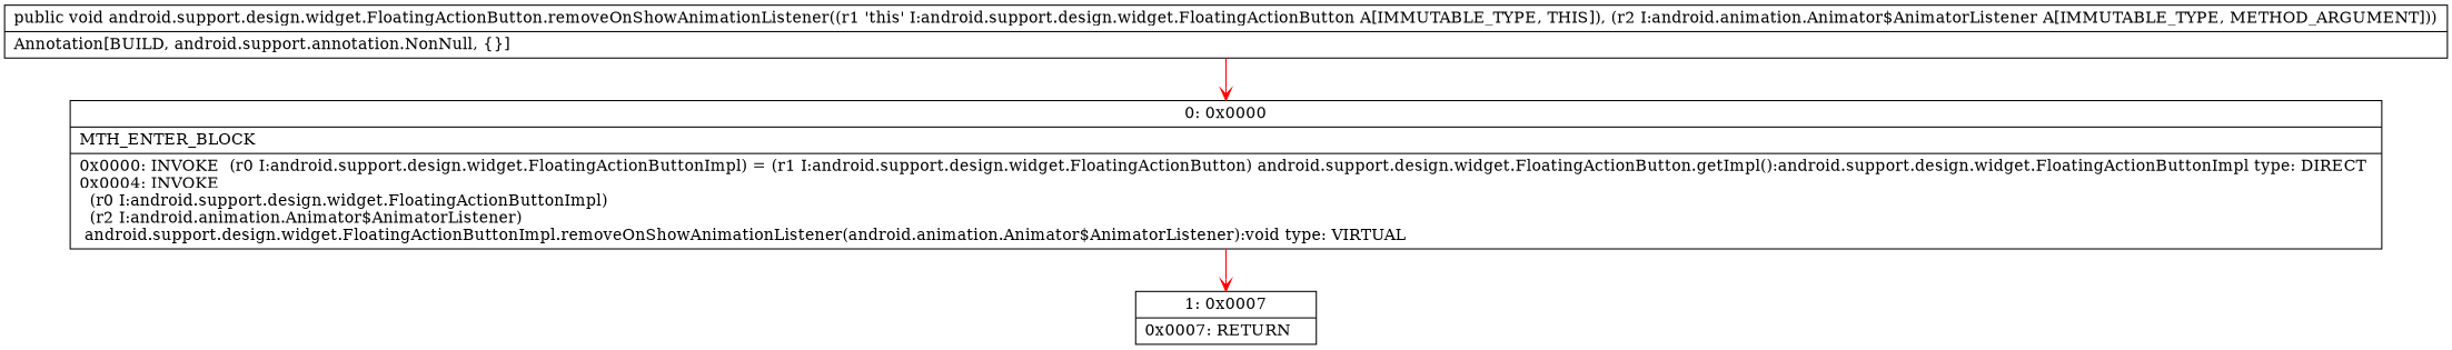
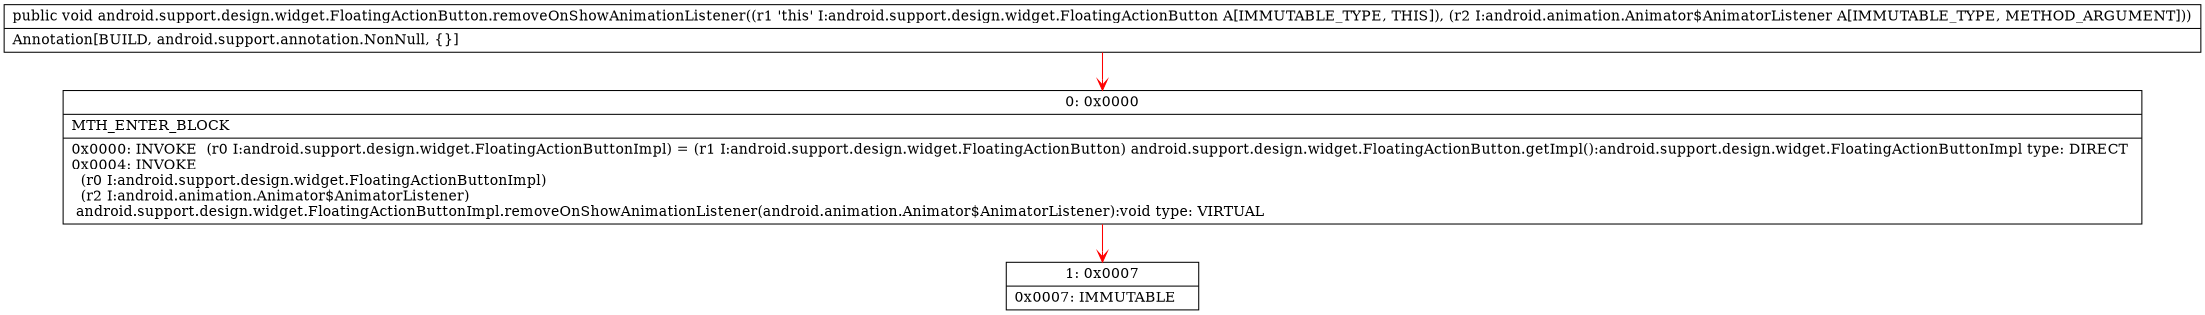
  digraph {
    node [shape=record]
    edge [color=red arrowhead=vee]
    n1 [label="{0\:\ 0x0000|MTH_ENTER_BLOCK\l|0x0000: INVOKE  (r0 I:android.support.design.widget.FloatingActionButtonImpl) = (r1 I:android.support.design.widget.FloatingActionButton) android.support.design.widget.FloatingActionButton.getImpl():android.support.design.widget.FloatingActionButtonImpl type: DIRECT \l0x0004: INVOKE  \l  (r0 I:android.support.design.widget.FloatingActionButtonImpl)\l  (r2 I:android.animation.Animator$AnimatorListener)\l android.support.design.widget.FloatingActionButtonImpl.removeOnShowAnimationListener(android.animation.Animator$AnimatorListener):void type: VIRTUAL \l}"]
-   n2 [label="{1\:\ 0x0007|0x0007: RETURN   \l}"]
+   n2 [label="{1\:\ 0x0007|0x0007: IMMUTABLE   \l}"]
    n3 [label="{public void android.support.design.widget.FloatingActionButton.removeOnShowAnimationListener((r1 'this' I:android.support.design.widget.FloatingActionButton A[IMMUTABLE_TYPE, THIS]), (r2 I:android.animation.Animator$AnimatorListener A[IMMUTABLE_TYPE, METHOD_ARGUMENT]))  | Annotation[BUILD, android.support.annotation.NonNull, \{\}]\l}"]
    n1 -> n2
    n3 -> n1
  }
